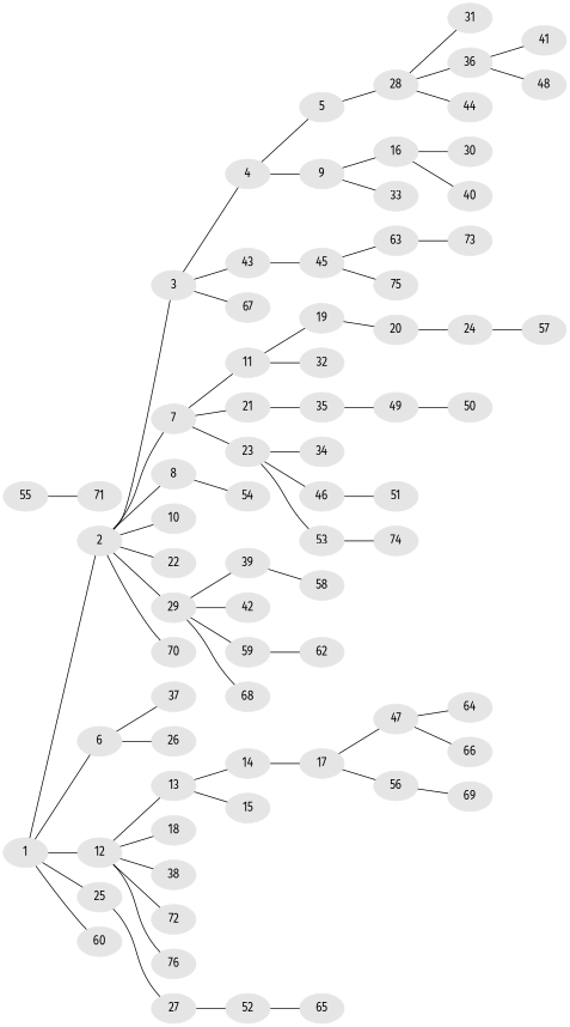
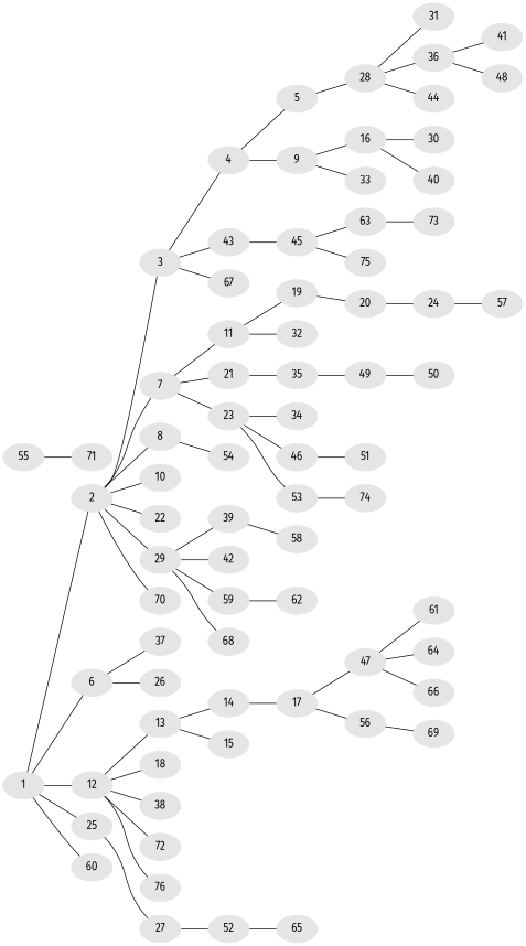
  graph {
    fontname="Fira Sans"
    rankdir=LR
    node [color=gray90 fontname="Fira Sans" style=filled]
    edge [fontname="Fira Sans"]
    1
    2
    6
    12
    25
    60
    3
    7
    8
    10
    22
    29
    70
    37
    26
    13
    18
    38
    72
    76
    27
    4
    43
    67
    11
    21
    23
    54
    39
    42
    59
    68
    5
    9
    45
    28
    16
    33
    31
    36
    44
    55
    71
    19
    32
    35
    34
    46
    53
    30
    40
    20
    14
    15
    17
    47
    56
+   61
    64
    66
    69
    24
    57
    49
    51
    74
    52
    65
    41
    48
    58
    62
    50
    63
    75
    73
    1 -- 2
    1 -- 6
    1 -- 12
    1 -- 25
    1 -- 60
    2 -- 3
    2 -- 7
    2 -- 8
    2 -- 10
    2 -- 22
    2 -- 29
    2 -- 70
    6 -- 37
    6 -- 26
    12 -- 13
    12 -- 18
    12 -- 38
    12 -- 72
    12 -- 76
    25 -- 27
    3 -- 4
    3 -- 43
    3 -- 67
    7 -- 11
    7 -- 21
    7 -- 23
    8 -- 54
    29 -- 39
    29 -- 42
    29 -- 59
    29 -- 68
    13 -- 14
    13 -- 15
    27 -- 52
    4 -- 5
    4 -- 9
    43 -- 45
    11 -- 19
    11 -- 32
    21 -- 35
    23 -- 34
    23 -- 46
    23 -- 53
    39 -- 58
    59 -- 62
    5 -- 28
    9 -- 16
    9 -- 33
    45 -- 63
    45 -- 75
    28 -- 31
    28 -- 36
    28 -- 44
    16 -- 30
    16 -- 40
    36 -- 41
    36 -- 48
    55 -- 71
    19 -- 20
    35 -- 49
    46 -- 51
    53 -- 74
    20 -- 24
    14 -- 17
    17 -- 47
    17 -- 56
+   47 -- 61
    47 -- 64
    47 -- 66
    56 -- 69
    24 -- 57
    49 -- 50
    52 -- 65
    63 -- 73
  }
